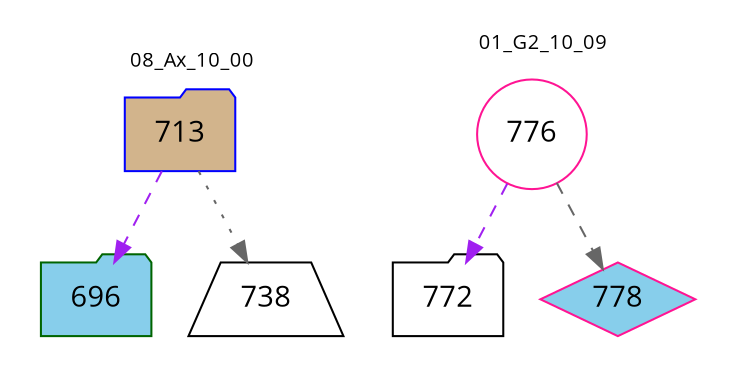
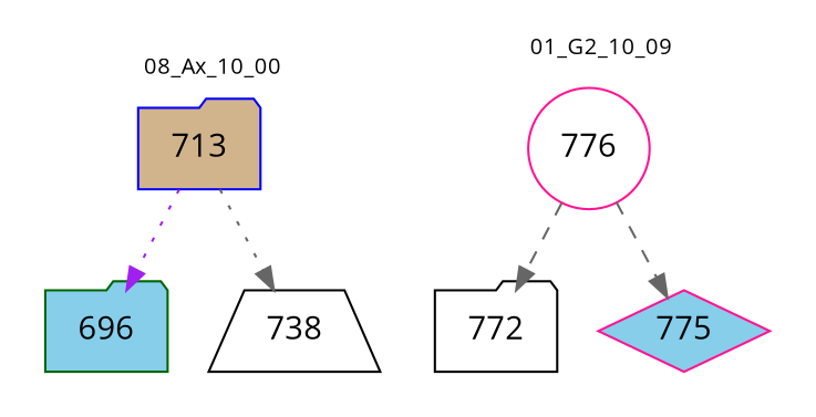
  digraph {
    fontname="Open Sans"
    node [color=black fillcolor=white fontname="Open Sans" shape=folder style=filled]
    edge [color=purple fontname="Open Sans" style=dotted]
    n1 [color=blue fillcolor=tan label=713]
    n2 [color=darkgreen fillcolor=skyblue label=696]
    n3 [label=738 shape=trapezium]
    n4 [color=deeppink label=776 shape=circle]
    n5 [label=772]
-   n6 [color=deeppink fillcolor=skyblue label=778 shape=diamond]
+   n6 [color=deeppink fillcolor=skyblue label=775 shape=diamond]
    subgraph cluster_1 {
      color=white
      fontsize=10
      label="08_Ax_10_00"
      n1
      n2
      n3
    }
    subgraph cluster_2 {
      color=white
      fontsize=10
      label="01_G2_10_09"
      n4
      n5
      n6
    }
-   n1 -> n2 [style=dashed]
+   n1 -> n2
    n1 -> n3 [color=gray40]
-   n4 -> n5 [style=dashed]
+   n4 -> n5 [color=gray40 style=dashed]
    n4 -> n6 [color=gray40 style=dashed]
  }
